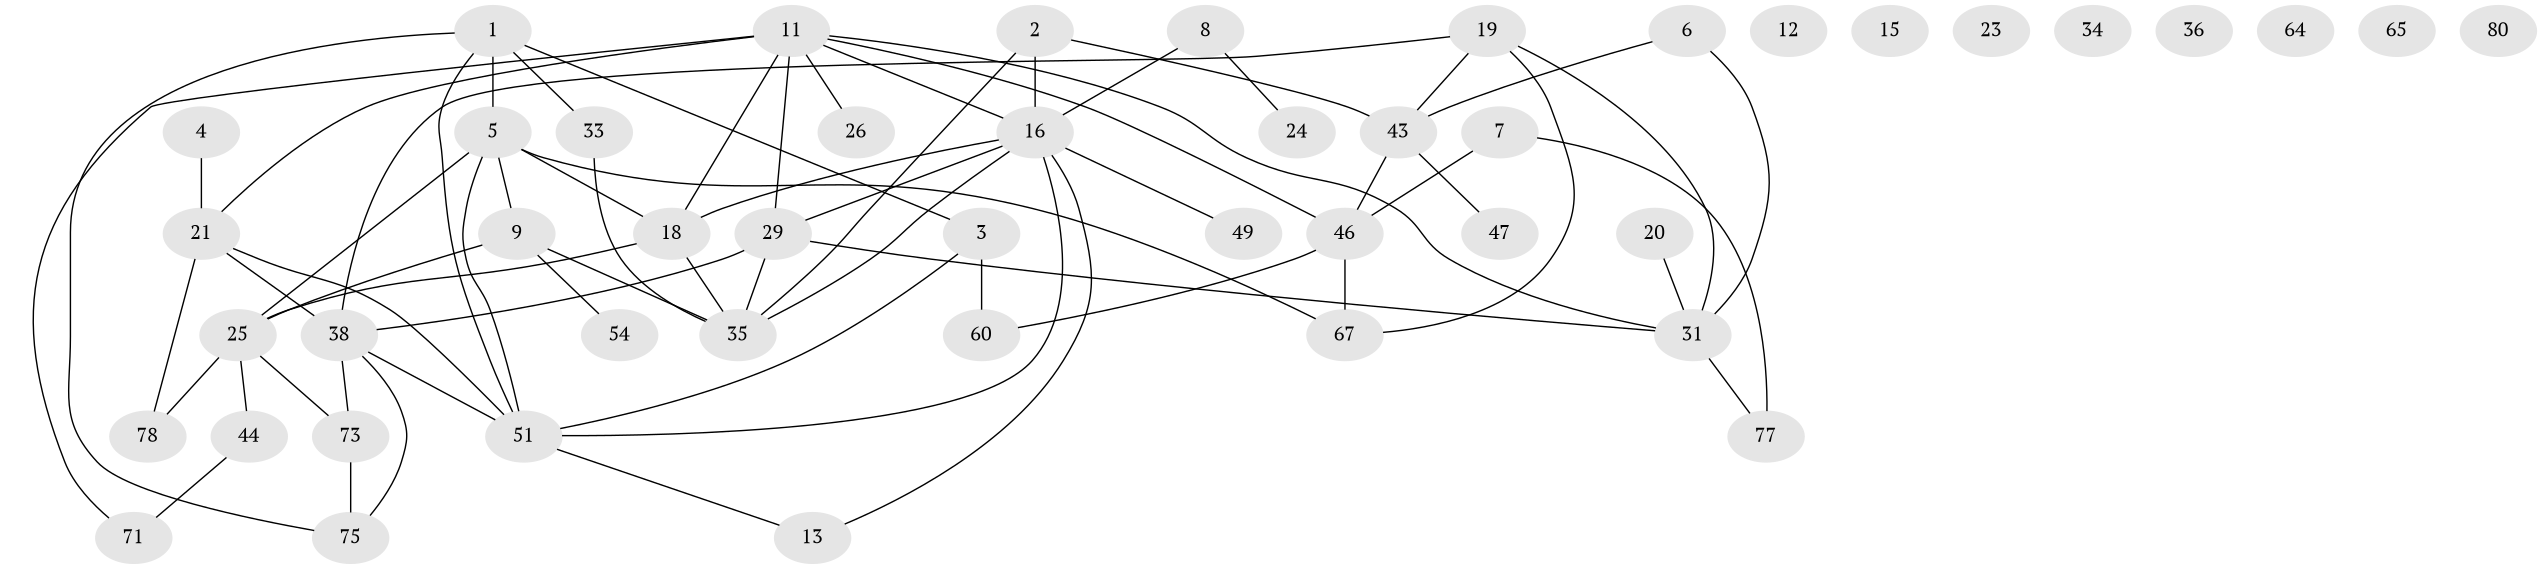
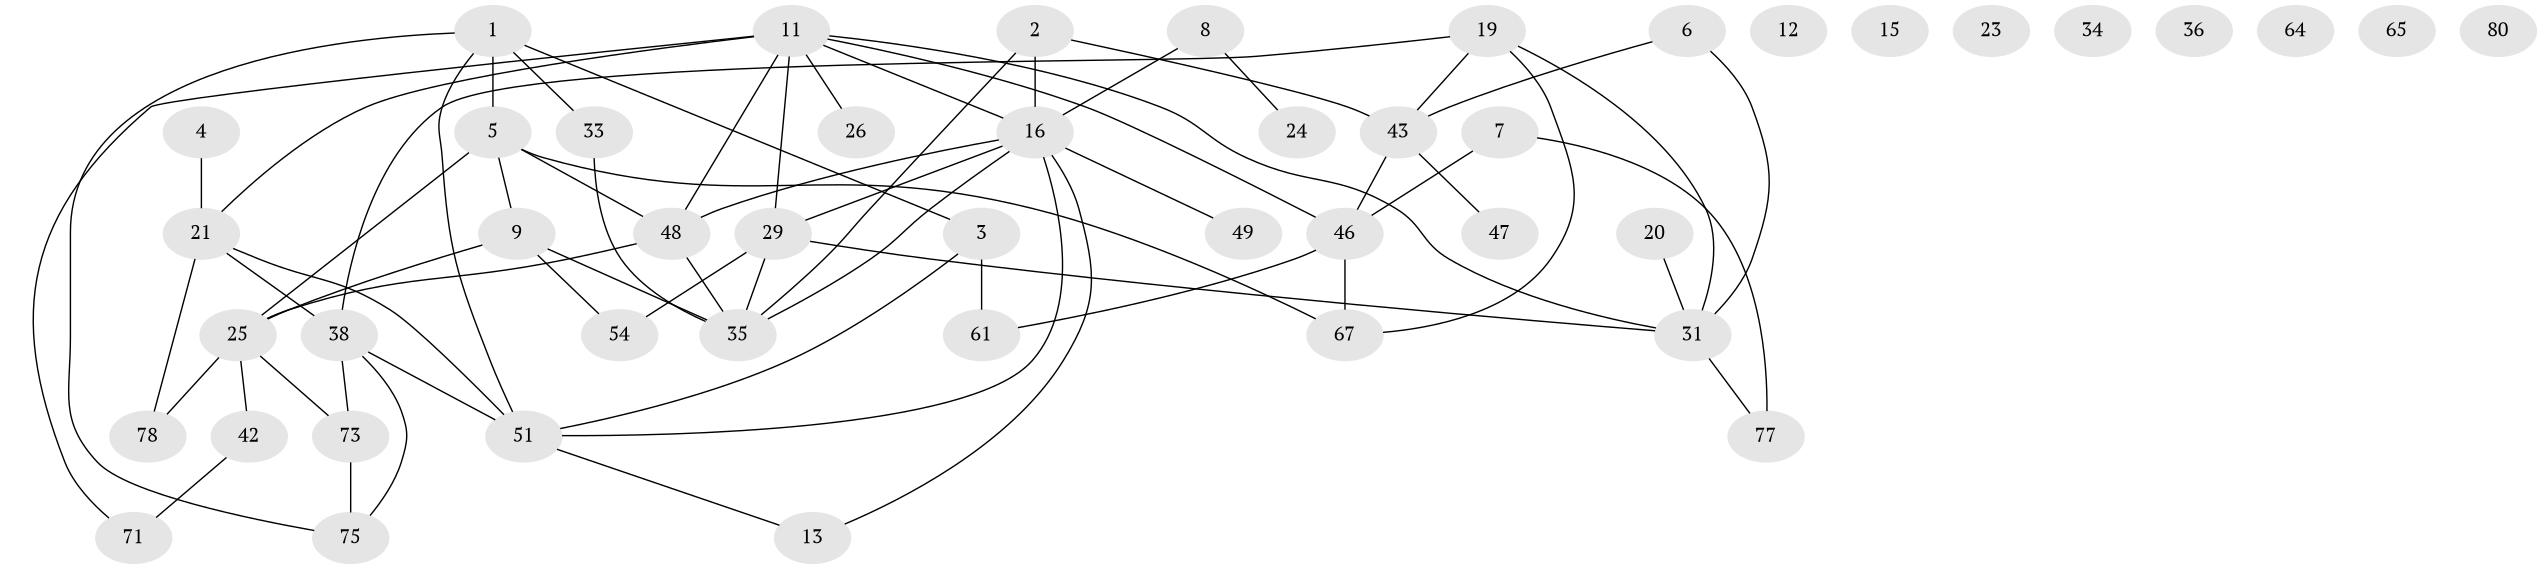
  graph {
    fontname="PT Serif"
    node [color=gray90 fontname="PT Serif" style=filled]
    edge [fontname="PT Serif"]
    1 [super="+13"]
    3 [super="+32"]
    5 [super="+37+10"]
    33 [super="+39"]
    51 [super="+55"]
    75 [super="+93"]
-   61 [label=60]
+   61
    9 [super="+82"]
-   18 [super="+30"]
+   18 [super="+30" label=48]
    25 [super="+83+40"]
    67
    35 [super="+74+56"]
    n13 [label=13]
    2 [super="+79"]
    16 [super="+27+76+22"]
    43 [super="+57+72"]
    29 [super="+62"]
    49
    46 [super="+69"]
    47
    4 [super="+68"]
    21 [super="+86+50"]
    38 [super="+59"]
    78
    54
-   42 [super="+44" label=44]
+   42 [super="+44"]
    73
    31 [super="+91+41"]
    77
    6
    7
    8 [super="+52"]
    24
    11 [super="+17"]
    26
    71
    12
    15
    19 [super="+66+28"]
    20
    23 [super="+70"]
    34
    36
    64
    65
    80
    1 -- 3 [weight=2]
    1 -- 5 [weight=2]
    1 -- 33
    1 -- 51
    1 -- 75
    3 -- 51
    3 -- 61
-   5 -- 51
    5 -- 9
    5 -- 18
    5 -- 25
    5 -- 67
    33 -- 35
    51 -- n13
    9 -- 25
    9 -- 35
    9 -- 54
    18 -- 25
    18 -- 35
    25 -- 78 [weight=2]
    25 -- 42
    25 -- 73
    2 -- 35
    2 -- 16
    2 -- 43
    16 -- 51
    16 -- 18
    16 -- 35
    16 -- n13
    16 -- 29
    16 -- 49
    43 -- 46
    43 -- 47
    29 -- 35
-   29 -- 38
+   29 -- 54
    29 -- 31
    46 -- 61 [weight=2]
    46 -- 67
    4 -- 21
    21 -- 51
    21 -- 38
    21 -- 78
    38 -- 51
    38 -- 75
    38 -- 73
    42 -- 71
    73 -- 75
    31 -- 77
    6 -- 43
    6 -- 31
    7 -- 46
    7 -- 77
    8 -- 16
    8 -- 24
    11 -- 18 [weight=2]
    11 -- 16
    11 -- 29
    11 -- 46 [weight=2]
    11 -- 21
    11 -- 31
    11 -- 26
    11 -- 71
    19 -- 67
    19 -- 43
    19 -- 38
    19 -- 31
    20 -- 31
  }
